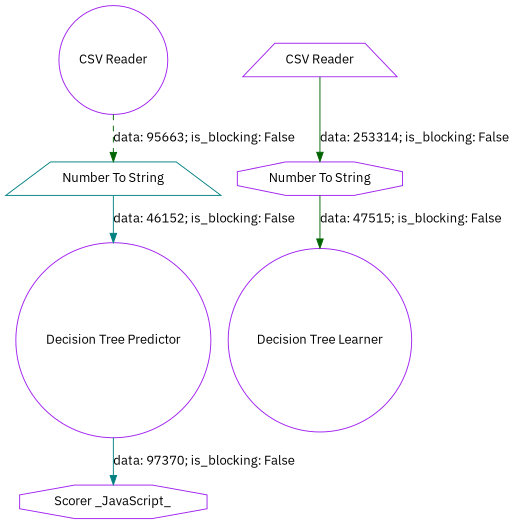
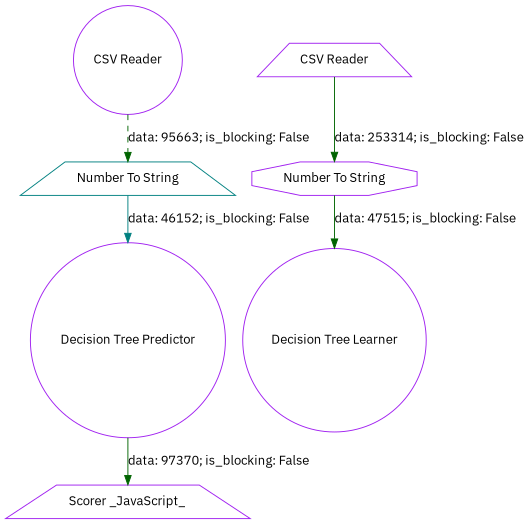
  digraph {
    fontname="IBM Plex Sans"
    rankdir=TB
    node [color=purple fontname="IBM Plex Sans" shape=circle]
    edge [color=darkgreen fontname="IBM Plex Sans" style=solid]
-   n1 [label="Scorer _JavaScript_" shape=octagon]
+   n1 [label="Scorer _JavaScript_" shape=trapezium]
    n2 [label="CSV Reader"]
    n3 [color=teal label="Number To String" shape=trapezium]
    n4 [label="Decision Tree Predictor"]
    n5 [label="Decision Tree Learner"]
    n6 [label="CSV Reader" shape=trapezium]
    n7 [label="Number To String" shape=octagon]
    n2 -> n3 [label="data: 95663; is_blocking: False" style=dashed]
    n3 -> n4 [color=teal label="data: 46152; is_blocking: False"]
-   n4 -> n1 [color=teal label="data: 97370; is_blocking: False"]
+   n4 -> n1 [label="data: 97370; is_blocking: False"]
    n6 -> n7 [label="data: 253314; is_blocking: False"]
    n7 -> n5 [label="data: 47515; is_blocking: False"]
  }
